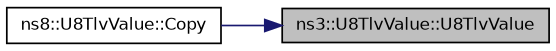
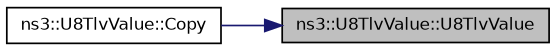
  digraph {
    rankdir=RL
    node [color=black fontname=Helvetica fontsize=10 shape=record style=filled]
    n1 [fillcolor=grey75 fontcolor=black height=0.2 label="ns3::U8TlvValue::U8TlvValue" width=0.4]
-   n2 [fillcolor=white height=0.2 label="ns8::U8TlvValue::Copy" width=0.4]
+   n2 [fillcolor=white height=0.2 label="ns3::U8TlvValue::Copy" width=0.4]
    n1 -> n2 [color=midnightblue dir=back fontname=Helvetica fontsize=10 labelfontname=Helvetica labelfontsize=10 style=solid]
  }
